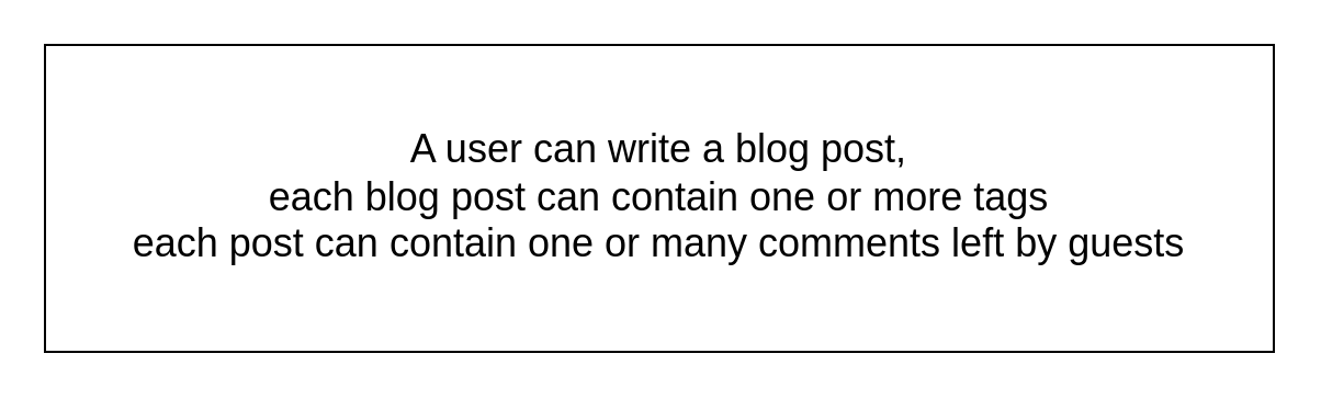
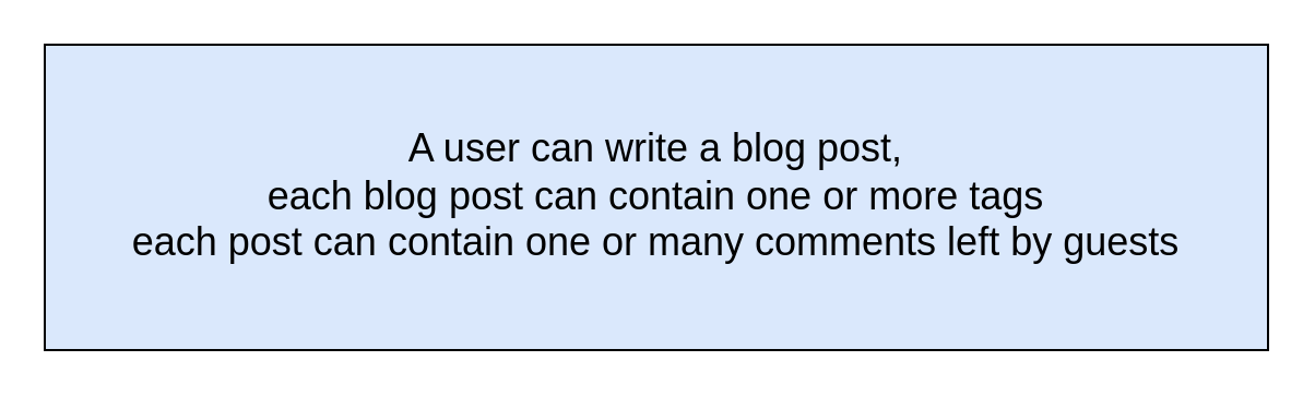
  <mxCell id="0" />
  <mxCell id="1" parent="0" />
- <mxCell id="2" value="&lt;span style=&quot;font-family: Arial; font-size: 18px; text-align: start;&quot;&gt;A user can write a blog post,&lt;/span&gt;&lt;br style=&quot;font-family: Arial; font-size: 18px; text-align: start;&quot;&gt;&lt;span style=&quot;font-family: Arial; font-size: 18px; text-align: start;&quot;&gt;each blog post can contain one or more tags&lt;/span&gt;&lt;br style=&quot;font-family: Arial; font-size: 18px; text-align: start;&quot;&gt;&lt;span style=&quot;font-family: Arial; font-size: 18px; text-align: start;&quot;&gt;each post can contain one or many comments left by guests&lt;/span&gt;" style="rounded=0;whiteSpace=wrap;html=1;" parent="1" vertex="1"><mxGeometry x="20" y="20" width="560" height="140" as="geometry" /></mxCell>
+ <mxCell id="2" value="&lt;span style=&quot;font-family: Arial; font-size: 18px; text-align: start;&quot;&gt;A user can write a blog post,&lt;/span&gt;&lt;br style=&quot;font-family: Arial; font-size: 18px; text-align: start;&quot;&gt;&lt;span style=&quot;font-family: Arial; font-size: 18px; text-align: start;&quot;&gt;each blog post can contain one or more tags&lt;/span&gt;&lt;br style=&quot;font-family: Arial; font-size: 18px; text-align: start;&quot;&gt;&lt;span style=&quot;font-family: Arial; font-size: 18px; text-align: start;&quot;&gt;each post can contain one or many comments left by guests&lt;/span&gt;" style="rounded=0;whiteSpace=wrap;html=1;fillColor=#dae8fc;" parent="1" vertex="1"><mxGeometry x="20" y="20" width="560" height="140" as="geometry" /></mxCell>
